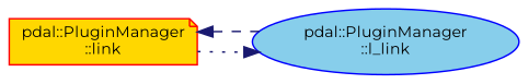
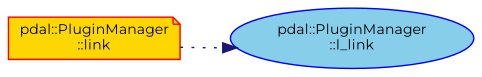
  digraph {
    rankdir=LR
    fontname=Montserrat
    node [fontname=Montserrat fontsize=10 style=filled]
    edge [color=midnightblue fontname=Montserrat fontsize=10 labelfontname=Helvetica labelfontsize=10]
    n1 [color=red fillcolor=gold fontcolor=black height=0.2 label="pdal::PluginManager\l::link" shape=note width=0.4]
    n2 [color=blue fillcolor=skyblue height=0.2 label="pdal::PluginManager\l::l_link" shape=ellipse width=0.4]
    n1 -> n2 [style=dotted]
-   n2 -> n1 [style=dashed]
  }
